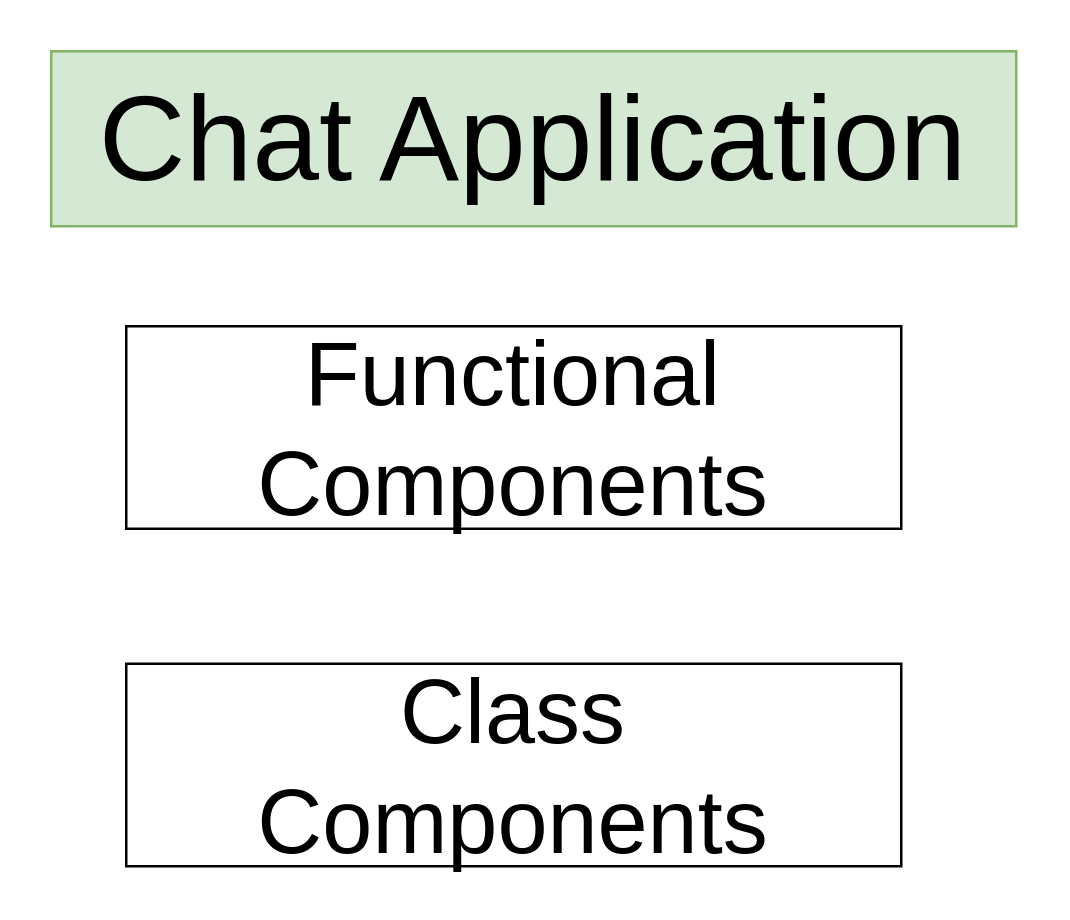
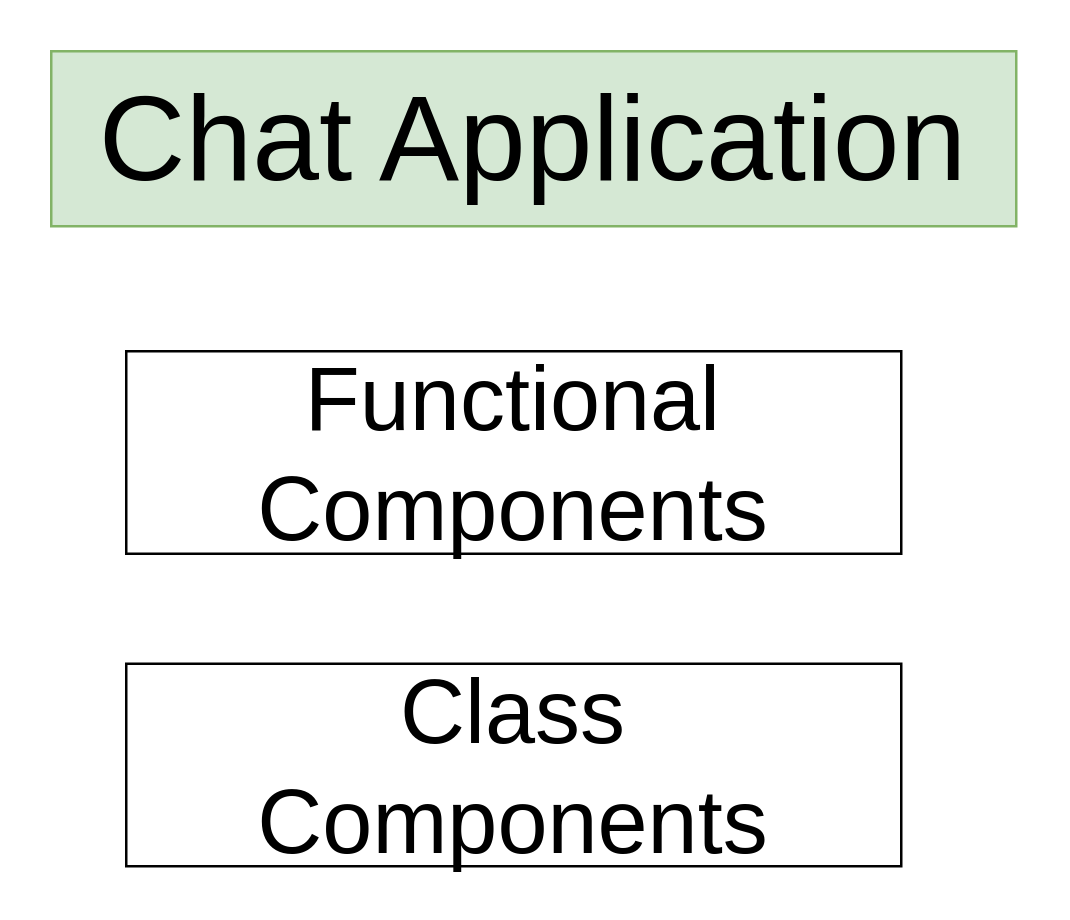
  <mxCell id="0" />
  <mxCell id="1" parent="0" />
- <mxCell id="2" value="&lt;font style=&quot;font-size: 36px&quot;&gt;Functional&lt;br&gt;Components&lt;br&gt;&lt;/font&gt;" style="rounded=0;whiteSpace=wrap;html=1;" parent="1" vertex="1"><mxGeometry x="50" y="130" width="310" height="81" as="geometry" /></mxCell>
+ <mxCell id="2" value="&lt;font style=&quot;font-size: 36px&quot;&gt;Functional&lt;br&gt;Components&lt;br&gt;&lt;/font&gt;" style="rounded=0;whiteSpace=wrap;html=1;" parent="1" vertex="1"><mxGeometry x="50" y="140" width="310" height="81" as="geometry" /></mxCell>
  <mxCell id="3" value="&lt;font style=&quot;font-size: 48px&quot;&gt;Chat Application&lt;/font&gt;" style="text;html=1;strokeColor=#82b366;fillColor=#d5e8d4;align=center;verticalAlign=middle;whiteSpace=wrap;rounded=0;" parent="1" vertex="1"><mxGeometry x="20" y="20" width="386" height="70" as="geometry" /></mxCell>
  <mxCell id="4" value="&lt;font style=&quot;font-size: 36px&quot;&gt;Class&lt;br&gt;Components&lt;br&gt;&lt;/font&gt;" style="rounded=0;whiteSpace=wrap;html=1;" parent="1" vertex="1"><mxGeometry x="50" y="265" width="310" height="81" as="geometry" /></mxCell>
